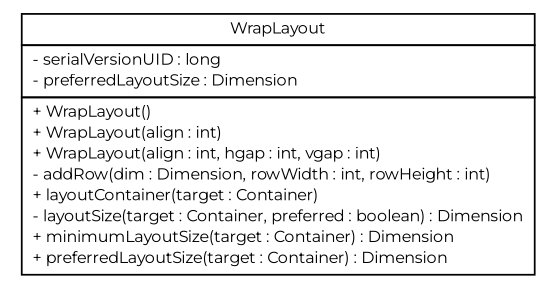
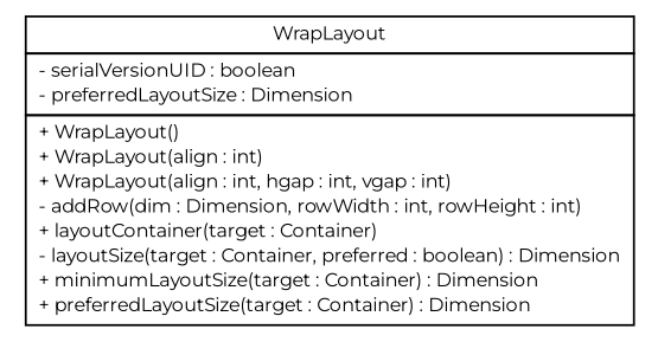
  digraph {
    nodesep=0.25
    ranksep=0.5
    rankdir=LR
    fontname=Montserrat
-   n1 [fontcolor=black fontname=Montserrat fontsize=9.0 label=<<table title="pfc.gui.layouts.WrapLayout" border="0" cellborder="1" cellspacing="0" cellpadding="2" port="p" href="./WrapLayout.html"> 		<tr><td><table border="0" cellspacing="0" cellpadding="1"> <tr><td align="center" balign="center"> WrapLayout </td></tr> 		</table></td></tr> 		<tr><td><table border="0" cellspacing="0" cellpadding="1"> <tr><td align="left" balign="left"> - serialVersionUID : long </td></tr> <tr><td align="left" balign="left"> - preferredLayoutSize : Dimension </td></tr> 		</table></td></tr> 		<tr><td><table border="0" cellspacing="0" cellpadding="1"> <tr><td align="left" balign="left"> + WrapLayout() </td></tr> <tr><td align="left" balign="left"> + WrapLayout(align : int) </td></tr> <tr><td align="left" balign="left"> + WrapLayout(align : int, hgap : int, vgap : int) </td></tr> <tr><td align="left" balign="left"> - addRow(dim : Dimension, rowWidth : int, rowHeight : int) </td></tr> <tr><td align="left" balign="left"> + layoutContainer(target : Container) </td></tr> <tr><td align="left" balign="left"> - layoutSize(target : Container, preferred : boolean) : Dimension </td></tr> <tr><td align="left" balign="left"> + minimumLayoutSize(target : Container) : Dimension </td></tr> <tr><td align="left" balign="left"> + preferredLayoutSize(target : Container) : Dimension </td></tr> 		</table></td></tr> 		</table>> shape=plaintext]
+   n1 [fontcolor=black fontname=Montserrat fontsize=9.0 label=<<table title="pfc.gui.layouts.WrapLayout" border="0" cellborder="1" cellspacing="0" cellpadding="2" port="p" href="./WrapLayout.html"> 		<tr><td><table border="0" cellspacing="0" cellpadding="1"> <tr><td align="center" balign="center"> WrapLayout </td></tr> 		</table></td></tr> 		<tr><td><table border="0" cellspacing="0" cellpadding="1"> <tr><td align="left" balign="left"> - serialVersionUID : boolean </td></tr> <tr><td align="left" balign="left"> - preferredLayoutSize : Dimension </td></tr> 		</table></td></tr> 		<tr><td><table border="0" cellspacing="0" cellpadding="1"> <tr><td align="left" balign="left"> + WrapLayout() </td></tr> <tr><td align="left" balign="left"> + WrapLayout(align : int) </td></tr> <tr><td align="left" balign="left"> + WrapLayout(align : int, hgap : int, vgap : int) </td></tr> <tr><td align="left" balign="left"> - addRow(dim : Dimension, rowWidth : int, rowHeight : int) </td></tr> <tr><td align="left" balign="left"> + layoutContainer(target : Container) </td></tr> <tr><td align="left" balign="left"> - layoutSize(target : Container, preferred : boolean) : Dimension </td></tr> <tr><td align="left" balign="left"> + minimumLayoutSize(target : Container) : Dimension </td></tr> <tr><td align="left" balign="left"> + preferredLayoutSize(target : Container) : Dimension </td></tr> 		</table></td></tr> 		</table>> shape=plaintext]
  }
